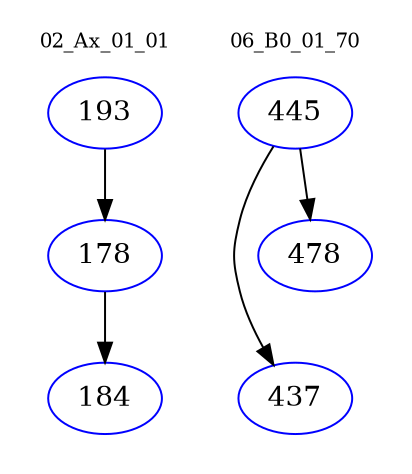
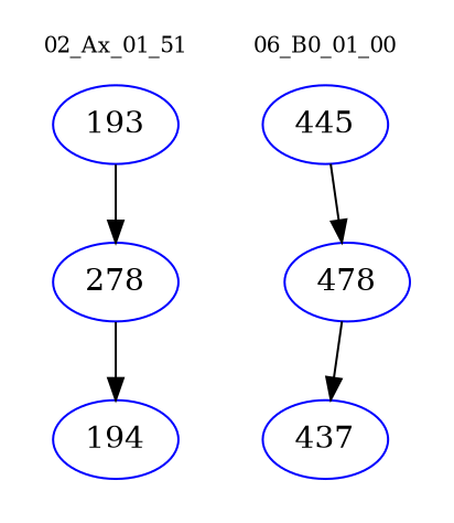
  digraph {
    node [color=blue]
    edge [color=black]
    n1 [label=193]
-   n2 [label=178]
-   n3 [label=184]
+   n2 [label=278]
+   n3 [label=194]
    n4 [label=445]
    n5 [label=437]
    n6 [label=478]
    subgraph cluster_1 {
      color=white
      fontsize=10
-     label="02_Ax_01_01"
+     label="02_Ax_01_51"
      n1
      n2
      n3
    }
    subgraph cluster_2 {
      color=white
      fontsize=10
-     label="06_B0_01_70"
+     label="06_B0_01_00"
      n4
      n5
      n6
    }
    n1 -> n2
    n2 -> n3
-   n4 -> n5
+   n6 -> n5
    n4 -> n6
  }
